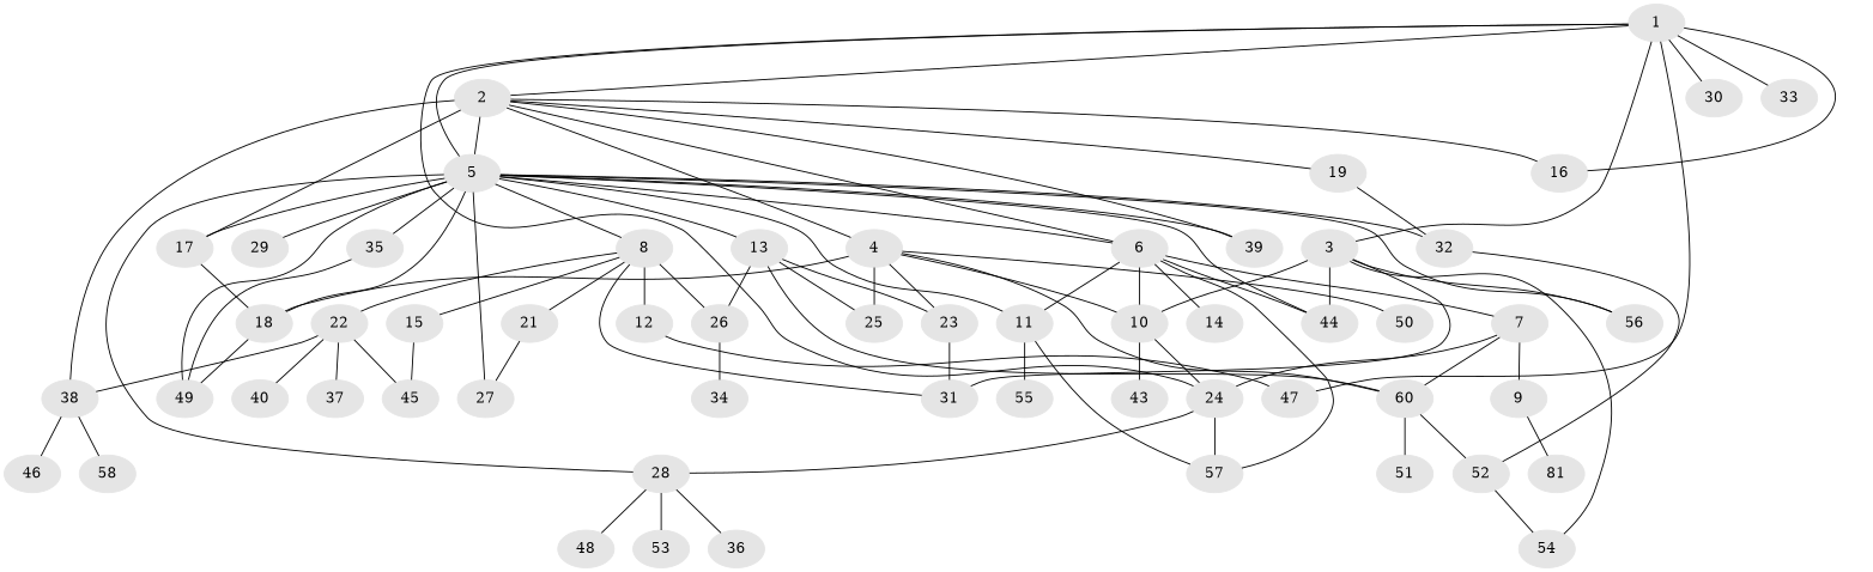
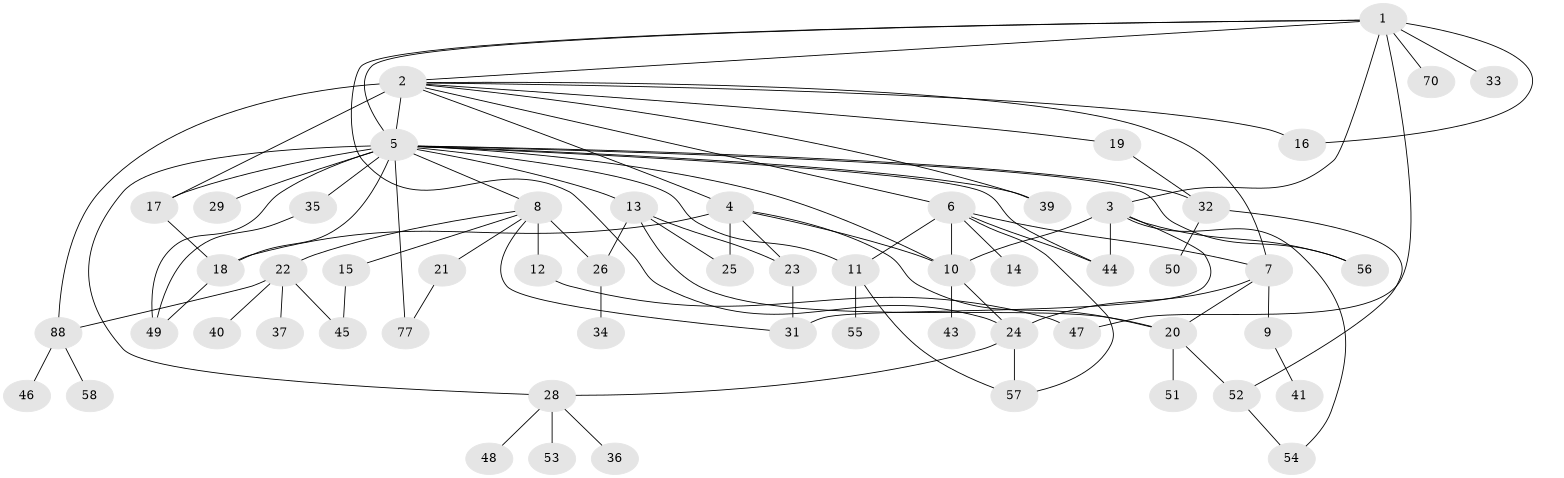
  graph {
    node [color=gray90 style=filled]
    edge [weight=1.0]
    1
    2
    3
    5
    16
    24
-   30
+   30 [label=70]
    33
    47
    4
    6
    7
    17
    19
-   38
+   38 [label=88]
    39
    10
    31
    44
    54
    56
    18
    8
    11
    13
-   27
+   27 [label=77]
    28
    29
    32
    35
    49
    57
-   20 [label=60]
+   20
    23
    25
    14
    9
    46
    58
    43
    51
    52
    26
    12
    15
    21
    22
    55
    36
    48
    53
    50
    34
-   41 [label=81]
+   41
    45
    37
    40
    1 -- 2
    1 -- 3
    1 -- 5
    1 -- 16
    1 -- 24
    1 -- 30
    1 -- 33 [weight=2.0]
    1 -- 47
    2 -- 5
    2 -- 16
    2 -- 4 [weight=2.0]
    2 -- 6
+   2 -- 7
    2 -- 17 [weight=13.0]
    2 -- 19
    2 -- 38
    2 -- 39
    3 -- 10
    3 -- 31
    3 -- 44
    3 -- 54
    3 -- 56
-   5 -- 6
+   5 -- 10
    5 -- 17
    5 -- 39
    5 -- 44
    5 -- 56
    5 -- 18
    5 -- 8
    5 -- 11
    5 -- 13
    5 -- 27 [weight=7.0]
    5 -- 28
    5 -- 29
    5 -- 32
    5 -- 35
    5 -- 49
    24 -- 28
    24 -- 57
    4 -- 10
    4 -- 18
    4 -- 20
    4 -- 23
    4 -- 25 [weight=4.0]
    6 -- 7
    6 -- 10
    6 -- 44
    6 -- 11
    6 -- 57
    6 -- 14 [weight=2.0]
    7 -- 24 [weight=7.0]
    7 -- 20
    7 -- 9
    17 -- 18
    19 -- 32
    38 -- 46
    38 -- 58
    10 -- 24
    10 -- 43 [weight=2.0]
    18 -- 49 [weight=2.0]
    8 -- 31
    8 -- 26
    8 -- 12 [weight=7.0]
    8 -- 15
    8 -- 21
    8 -- 22
    11 -- 57
    11 -- 55
    13 -- 20
    13 -- 23
    13 -- 25
    13 -- 26
    28 -- 36
    28 -- 48
    28 -- 53
    32 -- 52
-   4 -- 50
+   32 -- 50
    35 -- 49
    20 -- 51
    20 -- 52
    23 -- 31 [weight=2.0]
    9 -- 41
    52 -- 54
    26 -- 34 [weight=2.0]
    12 -- 47
    15 -- 45 [weight=2.0]
    21 -- 27
    22 -- 38
    22 -- 45
    22 -- 37
    22 -- 40
  }
